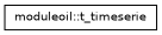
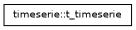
  digraph {
    rankdir=TB
-   n1 [color=black fillcolor=white fontname=Helvetica fontsize=10 height=0.2 label="moduleoil::t_timeserie" shape=record style=filled width=0.4]
+   n1 [color=black fillcolor=white fontname=Helvetica fontsize=10 height=0.2 label="timeserie::t_timeserie" shape=record style=filled width=0.4]
  }
